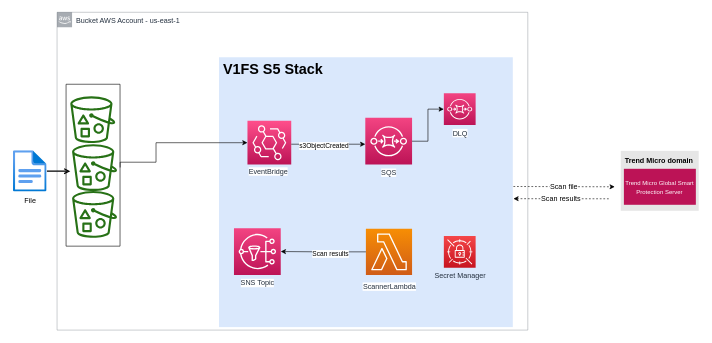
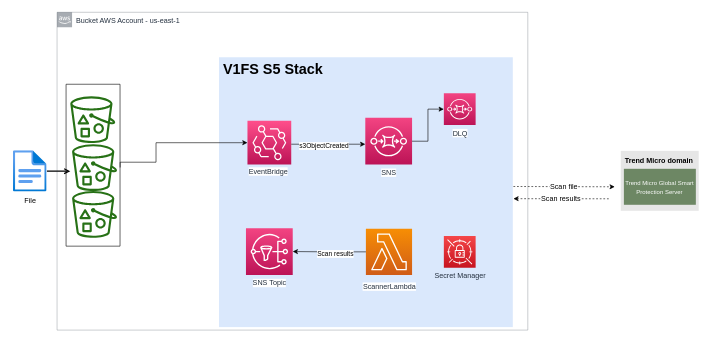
  <mxCell id="0" />
  <mxCell id="1" parent="0" />
  <mxCell id="2" value="" style="verticalLabelPosition=bottom;verticalAlign=top;html=1;shape=mxgraph.basic.rect;fillColor2=none;strokeWidth=1;size=20;indent=5;" parent="1" vertex="1"><mxGeometry x="109" y="140" width="90" height="270" as="geometry" /></mxCell>
  <mxCell id="3" value="" style="edgeStyle=orthogonalEdgeStyle;rounded=0;orthogonalLoop=1;jettySize=auto;html=1;endArrow=open;endFill=0;strokeWidth=2;" parent="1" source="4" edge="1"><mxGeometry relative="1" as="geometry"><mxPoint x="73.99" y="204" as="sourcePoint" /><mxPoint x="115.998" y="285.034" as="targetPoint" /></mxGeometry></mxCell>
  <mxCell id="4" value="File" style="aspect=fixed;html=1;points=[];align=center;image;fontSize=12;image=img/lib/azure2/general/File.svg;" parent="1" vertex="1"><mxGeometry x="20.99" y="250.5" width="56.0" height="69" as="geometry" /></mxCell>
  <mxCell id="5" value="" style="outlineConnect=0;fontColor=#232F3E;gradientColor=none;fillColor=#277116;strokeColor=none;dashed=0;verticalLabelPosition=bottom;verticalAlign=top;align=center;html=1;fontSize=12;fontStyle=0;aspect=fixed;pointerEvents=1;shape=mxgraph.aws4.bucket_with_objects;labelBackgroundColor=#ffffff;" parent="1" vertex="1"><mxGeometry x="116" y="160" width="75" height="78" as="geometry" /></mxCell>
  <mxCell id="6" value="" style="endArrow=classic;html=1;rounded=0;fontSize=12;dashed=1;" parent="1" edge="1"><mxGeometry width="50" height="50" relative="1" as="geometry"><mxPoint x="855" y="310.502" as="sourcePoint" /><mxPoint x="1024" y="311" as="targetPoint" /></mxGeometry></mxCell>
  <mxCell id="7" value="Scan file" style="edgeLabel;html=1;align=center;verticalAlign=middle;resizable=0;points=[];fontSize=12;" parent="6" vertex="1" connectable="0"><mxGeometry x="-0.004" relative="1" as="geometry"><mxPoint as="offset" /></mxGeometry></mxCell>
  <mxCell id="8" value="" style="endArrow=classic;html=1;rounded=0;fontSize=12;dashed=1;" parent="1" edge="1"><mxGeometry width="50" height="50" relative="1" as="geometry"><mxPoint x="1014" y="331" as="sourcePoint" /><mxPoint x="855" y="330.845" as="targetPoint" /></mxGeometry></mxCell>
  <mxCell id="9" value="Scan results" style="edgeLabel;html=1;align=center;verticalAlign=middle;resizable=0;points=[];fontSize=12;" parent="8" vertex="1" connectable="0"><mxGeometry x="0.013" relative="1" as="geometry"><mxPoint as="offset" /></mxGeometry></mxCell>
  <mxCell id="10" value="" style="rounded=0;whiteSpace=wrap;html=1;labelBackgroundColor=none;fontSize=12;fillColor=#E6E6E6;fontColor=#333333;strokeColor=none;" parent="1" vertex="1"><mxGeometry x="1034" y="251" width="130" height="100" as="geometry" /></mxCell>
  <mxCell id="11" value="" style="endArrow=classic;html=1;rounded=0;fontSize=12;dashed=1;" parent="1" edge="1"><mxGeometry width="50" height="50" relative="1" as="geometry"><mxPoint x="1043.5" y="311" as="sourcePoint" /><mxPoint x="1083.5" y="311" as="targetPoint" /></mxGeometry></mxCell>
  <mxCell id="12" value="" style="endArrow=classic;html=1;rounded=0;fontSize=12;dashed=1;" parent="1" edge="1"><mxGeometry width="50" height="50" relative="1" as="geometry"><mxPoint x="1083.5" y="331" as="sourcePoint" /><mxPoint x="1054" y="331" as="targetPoint" /></mxGeometry></mxCell>
  <mxCell id="13" value="&lt;h6&gt;&lt;font style=&quot;font-size: 12px;&quot;&gt;Trend Micro domain&lt;/font&gt;&lt;/h6&gt;" style="text;html=1;strokeColor=none;fillColor=none;align=left;verticalAlign=middle;whiteSpace=wrap;rounded=0;labelBackgroundColor=none;fontSize=24;" parent="1" vertex="1"><mxGeometry x="1038.75" y="251" width="120.5" height="30" as="geometry" /></mxCell>
- <mxCell id="14" value="&lt;font style=&quot;font-size: 10px;&quot;&gt;Trend Micro Global Smart Protection Server&lt;/font&gt;" style="rounded=0;whiteSpace=wrap;html=1;labelBackgroundColor=none;fontSize=12;fillColor=#bc1356;strokeColor=none;fontColor=#ffffff;align=center;" parent="1" vertex="1"><mxGeometry x="1039.25" y="281" width="120" height="60" as="geometry" /></mxCell>
+ <mxCell id="14" value="&lt;font style=&quot;font-size: 10px;&quot;&gt;Trend Micro Global Smart Protection Server&lt;/font&gt;" style="rounded=0;whiteSpace=wrap;html=1;labelBackgroundColor=none;fontSize=12;fillColor=#6d8764;strokeColor=none;fontColor=#ffffff;align=center;" parent="1" vertex="1"><mxGeometry x="1039.25" y="281" width="120" height="60" as="geometry" /></mxCell>
  <mxCell id="15" value="Bucket AWS Account - us-east-1" style="points=[[0,0],[0.25,0],[0.5,0],[0.75,0],[1,0],[1,0.25],[1,0.5],[1,0.75],[1,1],[0.75,1],[0.5,1],[0.25,1],[0,1],[0,0.75],[0,0.5],[0,0.25]];outlineConnect=0;gradientColor=none;html=1;whiteSpace=wrap;fontSize=12;fontStyle=0;shape=mxgraph.aws4.group;grIcon=mxgraph.aws4.group_aws_cloud_alt;strokeColor=#232F3E;fillColor=none;verticalAlign=top;align=left;spacingLeft=30;fontColor=#232F3E;dashed=0;labelBackgroundColor=#ffffff;container=1;pointerEvents=0;collapsible=0;recursiveResize=0;opacity=40;" parent="1" vertex="1"><mxGeometry x="94" y="20" width="785" height="530" as="geometry" /></mxCell>
  <mxCell id="16" value="" style="rounded=0;whiteSpace=wrap;html=1;labelBackgroundColor=none;fillColor=#dae8fc;dashed=1;container=1;pointerEvents=0;collapsible=0;recursiveResize=0;strokeColor=none;" parent="15" vertex="1"><mxGeometry x="270" y="75" width="490" height="450" as="geometry" /></mxCell>
- <mxCell id="17" value="SQS" style="outlineConnect=0;fontColor=#232F3E;gradientColor=#F34482;gradientDirection=north;fillColor=#BC1356;strokeColor=#ffffff;dashed=0;verticalLabelPosition=bottom;verticalAlign=top;align=center;html=1;fontSize=12;fontStyle=0;aspect=fixed;shape=mxgraph.aws4.resourceIcon;resIcon=mxgraph.aws4.sqs;labelBackgroundColor=#ffffff;" parent="16" vertex="1"><mxGeometry x="244" y="101" width="78" height="78" as="geometry" /></mxCell>
+ <mxCell id="17" value="SNS" style="outlineConnect=0;fontColor=#232F3E;gradientColor=#F34482;gradientDirection=north;fillColor=#BC1356;strokeColor=#ffffff;dashed=0;verticalLabelPosition=bottom;verticalAlign=top;align=center;html=1;fontSize=12;fontStyle=0;aspect=fixed;shape=mxgraph.aws4.resourceIcon;resIcon=mxgraph.aws4.sqs;labelBackgroundColor=#ffffff;" parent="16" vertex="1"><mxGeometry x="244" y="101" width="78" height="78" as="geometry" /></mxCell>
  <mxCell id="18" value="ScannerLambda" style="outlineConnect=0;fontColor=#232F3E;gradientColor=#F78E04;gradientDirection=north;fillColor=#D05C17;strokeColor=#ffffff;dashed=0;verticalLabelPosition=bottom;verticalAlign=top;align=center;html=1;fontSize=12;fontStyle=0;aspect=fixed;shape=mxgraph.aws4.resourceIcon;resIcon=mxgraph.aws4.lambda;labelBackgroundColor=#ffffff;spacingTop=6;" parent="16" vertex="1"><mxGeometry x="245" y="286" width="77" height="77" as="geometry" /></mxCell>
  <mxCell id="19" value="&lt;h4&gt;V1FS S5 Stack&lt;/h4&gt;" style="text;html=1;strokeColor=none;fillColor=none;align=left;verticalAlign=middle;whiteSpace=wrap;rounded=0;labelBackgroundColor=none;fontSize=24;" parent="16" vertex="1"><mxGeometry x="5" y="5" width="240" height="30" as="geometry" /></mxCell>
- <mxCell id="20" value="SNS Topic" style="outlineConnect=0;fontColor=#232F3E;gradientColor=#F34482;gradientDirection=north;fillColor=#BC1356;strokeColor=#ffffff;dashed=0;verticalLabelPosition=bottom;verticalAlign=top;align=center;html=1;fontSize=12;fontStyle=0;aspect=fixed;shape=mxgraph.aws4.resourceIcon;resIcon=mxgraph.aws4.sns;labelBackgroundColor=#ffffff;" parent="16" vertex="1"><mxGeometry x="25" y="285" width="78" height="78" as="geometry" /></mxCell>
+ <mxCell id="20" value="SNS Topic" style="outlineConnect=0;fontColor=#232F3E;gradientColor=#F34482;gradientDirection=north;fillColor=#BC1356;strokeColor=#ffffff;dashed=0;verticalLabelPosition=bottom;verticalAlign=top;align=center;html=1;fontSize=12;fontStyle=0;aspect=fixed;shape=mxgraph.aws4.resourceIcon;resIcon=mxgraph.aws4.sns;labelBackgroundColor=#ffffff;" parent="16" vertex="1"><mxGeometry x="45" y="285" width="78" height="78" as="geometry" /></mxCell>
  <mxCell id="21" style="edgeStyle=orthogonalEdgeStyle;rounded=0;orthogonalLoop=1;jettySize=auto;html=1;" parent="16" source="18" target="20" edge="1"><mxGeometry relative="1" as="geometry"><mxPoint x="215" y="378" as="sourcePoint" /><mxPoint x="215" y="501" as="targetPoint" /></mxGeometry></mxCell>
  <mxCell id="22" value="Scan results" style="edgeLabel;html=1;align=center;verticalAlign=middle;resizable=0;points=[];" parent="21" vertex="1" connectable="0"><mxGeometry x="-0.157" y="3" relative="1" as="geometry"><mxPoint as="offset" /></mxGeometry></mxCell>
  <mxCell id="23" value="" style="sketch=0;points=[[0,0,0],[0.25,0,0],[0.5,0,0],[0.75,0,0],[1,0,0],[0,1,0],[0.25,1,0],[0.5,1,0],[0.75,1,0],[1,1,0],[0,0.25,0],[0,0.5,0],[0,0.75,0],[1,0.25,0],[1,0.5,0],[1,0.75,0]];outlineConnect=0;fontColor=#232F3E;gradientColor=#FF4F8B;gradientDirection=north;fillColor=#BC1356;strokeColor=#ffffff;dashed=0;verticalLabelPosition=bottom;verticalAlign=top;align=center;html=1;fontSize=12;fontStyle=0;aspect=fixed;shape=mxgraph.aws4.resourceIcon;resIcon=mxgraph.aws4.eventbridge;" parent="16" vertex="1"><mxGeometry x="47.5" y="106" width="73" height="73" as="geometry" /></mxCell>
  <mxCell id="24" style="edgeStyle=orthogonalEdgeStyle;rounded=0;orthogonalLoop=1;jettySize=auto;html=1;" parent="16" source="23" target="17" edge="1"><mxGeometry relative="1" as="geometry"><mxPoint x="202" y="153.494" as="sourcePoint" /><mxPoint x="135" y="144" as="targetPoint" /><Array as="points"><mxPoint x="135" y="145" /><mxPoint x="135" y="145" /></Array></mxGeometry></mxCell>
  <mxCell id="25" value="s3ObjectCreated" style="edgeLabel;html=1;align=center;verticalAlign=middle;resizable=0;points=[];" parent="24" vertex="1" connectable="0"><mxGeometry x="-0.129" y="-2" relative="1" as="geometry"><mxPoint as="offset" /></mxGeometry></mxCell>
  <mxCell id="26" value="&lt;span style=&quot;color: rgb(35, 47, 62); font-family: Helvetica; font-size: 12px; font-style: normal; font-variant-ligatures: normal; font-variant-caps: normal; font-weight: 400; letter-spacing: normal; orphans: 2; text-align: center; text-indent: 0px; text-transform: none; widows: 2; word-spacing: 0px; -webkit-text-stroke-width: 0px; background-color: rgb(255, 255, 255); text-decoration-thickness: initial; text-decoration-style: initial; text-decoration-color: initial; float: none; display: inline !important;&quot;&gt;EventBridge&lt;/span&gt;" style="text;whiteSpace=wrap;html=1;fontSize=9;" parent="16" vertex="1"><mxGeometry x="47.5" y="177" width="70" height="23" as="geometry" /></mxCell>
  <mxCell id="27" value="Secret Manager" style="sketch=0;points=[[0,0,0],[0.25,0,0],[0.5,0,0],[0.75,0,0],[1,0,0],[0,1,0],[0.25,1,0],[0.5,1,0],[0.75,1,0],[1,1,0],[0,0.25,0],[0,0.5,0],[0,0.75,0],[1,0.25,0],[1,0.5,0],[1,0.75,0]];outlineConnect=0;fontColor=#232F3E;gradientColor=#F54749;gradientDirection=north;fillColor=#C7131F;strokeColor=#ffffff;dashed=0;verticalLabelPosition=bottom;verticalAlign=top;align=center;html=1;fontSize=12;fontStyle=0;aspect=fixed;shape=mxgraph.aws4.resourceIcon;resIcon=mxgraph.aws4.secrets_manager;" parent="16" vertex="1"><mxGeometry x="375" y="298" width="53" height="53" as="geometry" /></mxCell>
  <mxCell id="28" value="DLQ" style="outlineConnect=0;fontColor=#232F3E;gradientColor=#F34482;gradientDirection=north;fillColor=#BC1356;strokeColor=#ffffff;dashed=0;verticalLabelPosition=bottom;verticalAlign=top;align=center;html=1;fontSize=12;fontStyle=0;aspect=fixed;shape=mxgraph.aws4.resourceIcon;resIcon=mxgraph.aws4.sqs;labelBackgroundColor=#ffffff;" parent="16" vertex="1"><mxGeometry x="375" y="60" width="53" height="53" as="geometry" /></mxCell>
  <mxCell id="29" style="edgeStyle=orthogonalEdgeStyle;rounded=0;orthogonalLoop=1;jettySize=auto;html=1;" parent="16" source="17" target="28" edge="1"><mxGeometry relative="1" as="geometry"><mxPoint x="293" y="189" as="sourcePoint" /><mxPoint x="294" y="296" as="targetPoint" /></mxGeometry></mxCell>
  <mxCell id="30" value="" style="outlineConnect=0;fontColor=#232F3E;gradientColor=none;fillColor=#277116;strokeColor=none;dashed=0;verticalLabelPosition=bottom;verticalAlign=top;align=center;html=1;fontSize=12;fontStyle=0;aspect=fixed;pointerEvents=1;shape=mxgraph.aws4.bucket_with_objects;labelBackgroundColor=#ffffff;" parent="15" vertex="1"><mxGeometry x="25" y="220" width="75" height="78" as="geometry" /></mxCell>
  <mxCell id="31" value="" style="outlineConnect=0;fontColor=#232F3E;gradientColor=none;fillColor=#277116;strokeColor=none;dashed=0;verticalLabelPosition=bottom;verticalAlign=top;align=center;html=1;fontSize=12;fontStyle=0;aspect=fixed;pointerEvents=1;shape=mxgraph.aws4.bucket_with_objects;labelBackgroundColor=#ffffff;" parent="15" vertex="1"><mxGeometry x="25" y="298" width="75" height="78" as="geometry" /></mxCell>
  <mxCell id="32" style="edgeStyle=orthogonalEdgeStyle;rounded=0;orthogonalLoop=1;jettySize=auto;html=1;entryX=0;entryY=0.5;entryDx=0;entryDy=0;entryPerimeter=0;exitX=1.002;exitY=0.514;exitDx=0;exitDy=0;exitPerimeter=0;" parent="1" source="2" target="23" edge="1"><mxGeometry relative="1" as="geometry"><mxPoint x="475.5" y="440" as="sourcePoint" /><mxPoint x="167" y="410" as="targetPoint" /><Array as="points"><mxPoint x="199" y="270" /><mxPoint x="259" y="270" /><mxPoint x="259" y="238" /><mxPoint x="411" y="238" /></Array></mxGeometry></mxCell>
